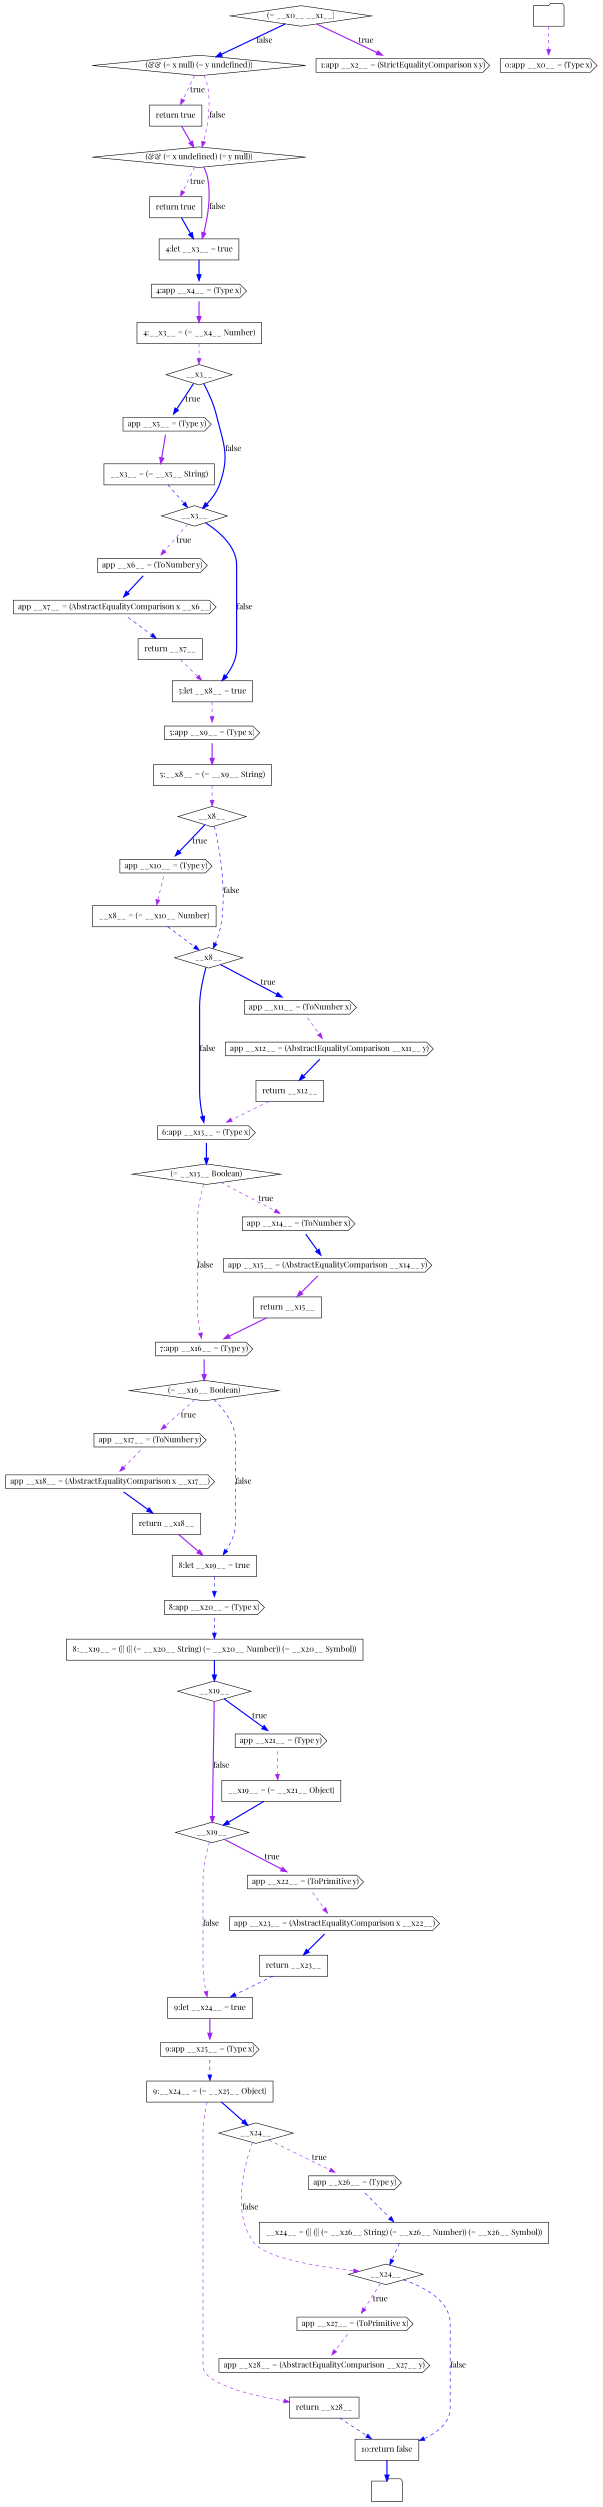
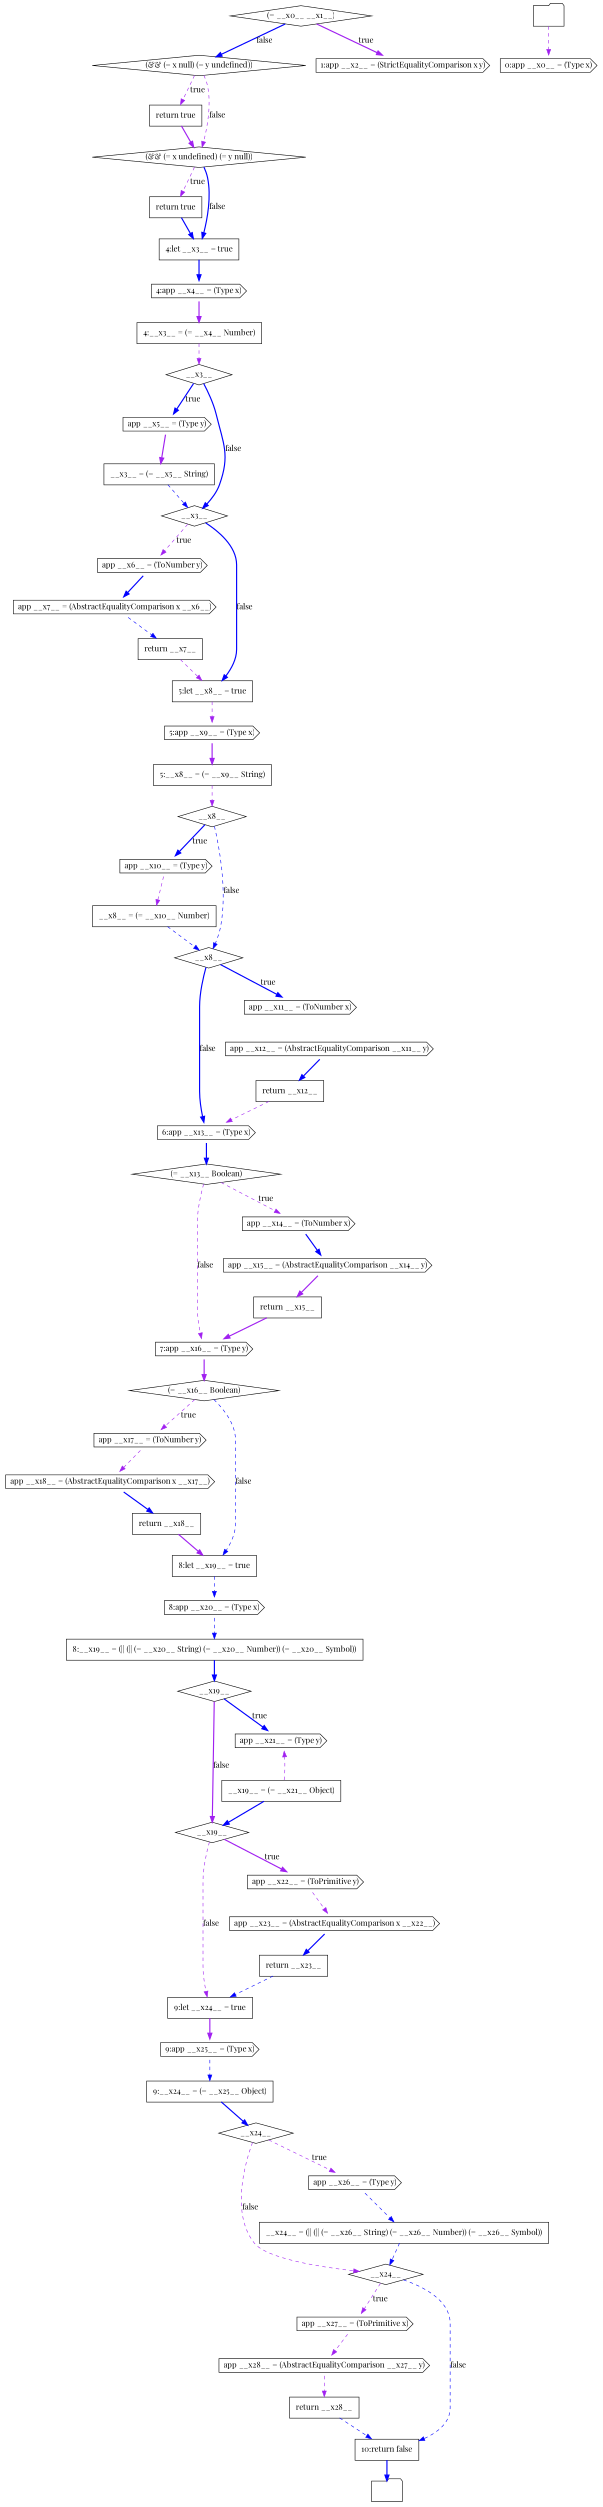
  digraph {
    fontname="Playfair Display"
    node [color=black fillcolor=white fontname="Playfair Display" shape=cds style=filled]
    edge [color=purple fontname="Playfair Display" style=dashed]
    n1 [label=<<font color="black">app __x15__ = (AbstractEqualityComparison __x14__ y)</font>>]
    n2 [label=<<font color="black">     <table border="0" cellborder="1" cellspacing="0" cellpadding="10">       <tr><td align="left">return __x15__</td></tr>     </table>   </font>> margin=0 shape=none]
    n3 [label=<<font color="black">7:app __x16__ = (Type y)</font>>]
    n4 [label=<<font color="black">     <table border="0" cellborder="1" cellspacing="0" cellpadding="10">       <tr><td align="left">return __x12__</td></tr>     </table>   </font>> margin=0 shape=none]
    n5 [label=<<font color="black">6:app __x13__ = (Type x)</font>>]
    n6 [label=<<font color="black">(= __x13__ Boolean)</font>> shape=diamond]
    n7 [label=<<font color="black">app __x6__ = (ToNumber y)</font>>]
    n8 [label=<<font color="black">app __x7__ = (AbstractEqualityComparison x __x6__)</font>>]
    n9 [label=<<font color="black">     <table border="0" cellborder="1" cellspacing="0" cellpadding="10">       <tr><td align="left">return __x7__</td></tr>     </table>   </font>> margin=0 shape=none]
    n10 [label=<<font color="black">(= __x16__ Boolean)</font>> shape=diamond]
    n11 [label=<<font color="black">app __x17__ = (ToNumber y)</font>>]
    n12 [label=<<font color="black">     <table border="0" cellborder="1" cellspacing="0" cellpadding="10">       <tr><td align="left">8:let __x19__ = true</td></tr>     </table>   </font>> margin=0 shape=none]
    n13 [label=<<font color="black">     <table border="0" cellborder="1" cellspacing="0" cellpadding="10">       <tr><td align="left">return true</td></tr>     </table>   </font>> margin=0 shape=none]
    n14 [label=<<font color="black">(&amp;&amp; (= x undefined) (= y null))</font>> shape=diamond]
    n15 [label=<<font color="black">     <table border="0" cellborder="1" cellspacing="0" cellpadding="10">       <tr><td align="left">return true</td></tr>     </table>   </font>> margin=0 shape=none]
    n16 [label=<<font color="black">     <table border="0" cellborder="1" cellspacing="0" cellpadding="10">       <tr><td align="left">4:let __x3__ = true</td></tr>     </table>   </font>> margin=0 shape=none]
    n17 [label=<<font color="black">     <table border="0" cellborder="1" cellspacing="0" cellpadding="10">       <tr><td align="left">5:let __x8__ = true</td></tr>     </table>   </font>> margin=0 shape=none]
    n18 [label=<<font color="black">5:app __x9__ = (Type x)</font>>]
    n19 [label=<<font color="black">__x24__</font>> shape=diamond]
    n20 [label=<<font color="black">app __x27__ = (ToPrimitive x)</font>>]
    n21 [label=<<font color="black">     <table border="0" cellborder="1" cellspacing="0" cellpadding="10">       <tr><td align="left">10:return false</td></tr>     </table>   </font>> margin=0 shape=none]
    n22 [label=<<font color="black">app __x28__ = (AbstractEqualityComparison __x27__ y)</font>>]
    n23 [label=" " shape=folder]
    n24 [label=<<font color="black">     <table border="0" cellborder="1" cellspacing="0" cellpadding="10">       <tr><td align="left">__x24__ = (|| (|| (= __x26__ String) (= __x26__ Number)) (= __x26__ Symbol))</td></tr>     </table>   </font>> margin=0 shape=none]
    n25 [label=<<font color="black">4:app __x4__ = (Type x)</font>>]
    n26 [label=<<font color="black">8:app __x20__ = (Type x)</font>>]
    n27 [label=<<font color="black">     <table border="0" cellborder="1" cellspacing="0" cellpadding="10">       <tr><td align="left">8:__x19__ = (|| (|| (= __x20__ String) (= __x20__ Number)) (= __x20__ Symbol))</td></tr>     </table>   </font>> margin=0 shape=none]
    n28 [label=<<font color="black">__x19__</font>> shape=diamond]
    n29 [label=<<font color="black">app __x10__ = (Type y)</font>>]
    n30 [label=<<font color="black">     <table border="0" cellborder="1" cellspacing="0" cellpadding="10">       <tr><td align="left">__x8__ = (= __x10__ Number)</td></tr>     </table>   </font>> margin=0 shape=none]
    n31 [label=<<font color="black">__x8__</font>> shape=diamond]
    n32 [label=<<font color="black">app __x5__ = (Type y)</font>>]
    n33 [label=<<font color="black">     <table border="0" cellborder="1" cellspacing="0" cellpadding="10">       <tr><td align="left">__x3__ = (= __x5__ String)</td></tr>     </table>   </font>> margin=0 shape=none]
    n34 [label=<<font color="black">__x3__</font>> shape=diamond]
    n35 [label=<<font color="black">__x19__</font>> shape=diamond]
    n36 [label=<<font color="black">     <table border="0" cellborder="1" cellspacing="0" cellpadding="10">       <tr><td align="left">9:let __x24__ = true</td></tr>     </table>   </font>> margin=0 shape=none]
    n37 [label=<<font color="black">app __x22__ = (ToPrimitive y)</font>>]
    n38 [label=<<font color="black">9:app __x25__ = (Type x)</font>>]
    n39 [label=<<font color="black">app __x23__ = (AbstractEqualityComparison x __x22__)</font>>]
    n40 [label=<<font color="black">     <table border="0" cellborder="1" cellspacing="0" cellpadding="10">       <tr><td align="left">9:__x24__ = (= __x25__ Object)</td></tr>     </table>   </font>> margin=0 shape=none]
    n41 [label=<<font color="black">0:app __x0__ = (Type x)</font>>]
    n42 [label=<<font color="black">app __x11__ = (ToNumber x)</font>>]
    n43 [label=<<font color="black">     <table border="0" cellborder="1" cellspacing="0" cellpadding="10">       <tr><td align="left">return __x28__</td></tr>     </table>   </font>> margin=0 shape=none]
    n44 [label=<<font color="black">__x24__</font>> shape=diamond]
    n45 [label=<<font color="black">app __x26__ = (Type y)</font>>]
    n46 [label=<<font color="black">     <table border="0" cellborder="1" cellspacing="0" cellpadding="10">       <tr><td align="left">4:__x3__ = (= __x4__ Number)</td></tr>     </table>   </font>> margin=0 shape=none]
    n47 [label=<<font color="black">(&amp;&amp; (= x null) (= y undefined))</font>> shape=diamond]
    n48 [label=<<font color="black">app __x21__ = (Type y)</font>>]
    n49 [label=<<font color="black">     <table border="0" cellborder="1" cellspacing="0" cellpadding="10">       <tr><td align="left">5:__x8__ = (= __x9__ String)</td></tr>     </table>   </font>> margin=0 shape=none]
    n50 [label=<<font color="black">app __x18__ = (AbstractEqualityComparison x __x17__)</font>>]
    n51 [label=<<font color="black">     <table border="0" cellborder="1" cellspacing="0" cellpadding="10">       <tr><td align="left">return __x18__</td></tr>     </table>   </font>> margin=0 shape=none]
    n52 [label=<<font color="black">     <table border="0" cellborder="1" cellspacing="0" cellpadding="10">       <tr><td align="left">return __x23__</td></tr>     </table>   </font>> margin=0 shape=none]
    n53 [label=<<font color="black">app __x14__ = (ToNumber x)</font>>]
    n54 [label=<<font color="black">__x3__</font>> shape=diamond]
    n55 [label=<<font color="black">     <table border="0" cellborder="1" cellspacing="0" cellpadding="10">       <tr><td align="left">__x19__ = (= __x21__ Object)</td></tr>     </table>   </font>> margin=0 shape=none]
    n56 [label=<<font color="black">app __x12__ = (AbstractEqualityComparison __x11__ y)</font>>]
    n57 [label=<<font color="black">1:app __x2__ = (StrictEqualityComparison x y)</font>>]
    n58 [label=" " shape=folder]
    n59 [label=<<font color="black">__x8__</font>> shape=diamond]
    n60 [label=<<font color="black">(= __x0__ __x1__)</font>> shape=diamond]
    n1 -> n2 [style=bold]
    n2 -> n3 [style=bold]
    n3 -> n10 [style=bold]
    n4 -> n5
    n5 -> n6 [color=blue style=bold]
    n6 -> n3 [label=<<font color="black">false</font>>]
    n6 -> n53 [label=<<font color="black">true</font>>]
    n7 -> n8 [color=blue style=bold]
    n8 -> n9 [color=blue]
    n9 -> n17
    n10 -> n11 [label=<<font color="black">true</font>>]
    n10 -> n12 [color=blue label=<<font color="black">false</font>>]
    n11 -> n50
    n12 -> n26 [color=blue]
    n13 -> n14 [style=bold]
    n14 -> n15 [label=<<font color="black">true</font>>]
-   n14 -> n16 [label=<<font color="black">false</font>> style=bold]
+   n14 -> n16 [color=blue label=<<font color="black">false</font>> style=bold]
    n15 -> n16 [color=blue style=bold]
    n16 -> n25 [color=blue style=bold]
    n17 -> n18
    n18 -> n49 [style=bold]
    n19 -> n20 [label=<<font color="black">true</font>>]
    n19 -> n21 [color=blue label=<<font color="black">false</font>>]
    n20 -> n22
    n21 -> n23 [color=blue style=bold]
-   n40 -> n43
+   n22 -> n43
    n24 -> n19 [color=blue]
    n25 -> n46 [style=bold]
    n26 -> n27 [color=blue]
    n27 -> n28 [color=blue style=bold]
    n28 -> n35 [label=<<font color="black">false</font>> style=bold]
    n28 -> n48 [color=blue label=<<font color="black">true</font>> style=bold]
    n29 -> n30
    n30 -> n31 [color=blue]
    n31 -> n5 [color=blue label=<<font color="black">false</font>> style=bold]
    n31 -> n42 [color=blue label=<<font color="black">true</font>> style=bold]
    n32 -> n33 [style=bold]
    n33 -> n34 [color=blue]
    n34 -> n7 [label=<<font color="black">true</font>>]
    n34 -> n17 [color=blue label=<<font color="black">false</font>> style=bold]
    n35 -> n36 [label=<<font color="black">false</font>>]
    n35 -> n37 [label=<<font color="black">true</font>> style=bold]
    n36 -> n38 [style=bold]
    n37 -> n39
    n38 -> n40 [color=blue]
    n39 -> n52 [color=blue style=bold]
    n40 -> n44 [color=blue style=bold]
-   n42 -> n56
    n43 -> n21 [color=blue]
    n44 -> n19 [label=<<font color="black">false</font>>]
    n44 -> n45 [label=<<font color="black">true</font>>]
    n45 -> n24 [color=blue]
    n46 -> n54
    n47 -> n13 [label=<<font color="black">true</font>>]
    n47 -> n14 [label=<<font color="black">false</font>>]
-   n48 -> n55
+   n55 -> n48
    n49 -> n59
    n50 -> n51 [color=blue style=bold]
    n51 -> n12 [style=bold]
    n52 -> n36 [color=blue]
    n53 -> n1 [color=blue style=bold]
    n54 -> n32 [color=blue label=<<font color="black">true</font>> style=bold]
    n54 -> n34 [color=blue label=<<font color="black">false</font>> style=bold]
    n55 -> n35 [color=blue style=bold]
    n56 -> n4 [color=blue style=bold]
    n58 -> n41
    n59 -> n29 [color=blue label=<<font color="black">true</font>> style=bold]
    n59 -> n31 [color=blue label=<<font color="black">false</font>>]
    n60 -> n47 [color=blue label=<<font color="black">false</font>> style=bold]
    n60 -> n57 [label=<<font color="black">true</font>> style=bold]
  }
